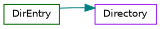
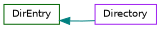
  digraph {
    rankdir=LR
    node [fillcolor=white fontname=Helvetica fontsize=10 shape=record style=filled]
    n1 [color=darkgreen height=0.2 label=DirEntry width=0.4]
    n2 [color=purple height=0.2 label=Directory width=0.4]
-   n2 -> n1 [color=teal dir=back fontname=Helvetica fontsize=10 labelfontname=Helvetica labelfontsize=10 style=solid]
+   n1 -> n2 [color=teal dir=back fontname=Helvetica fontsize=10 labelfontname=Helvetica labelfontsize=10 style=solid]
  }
